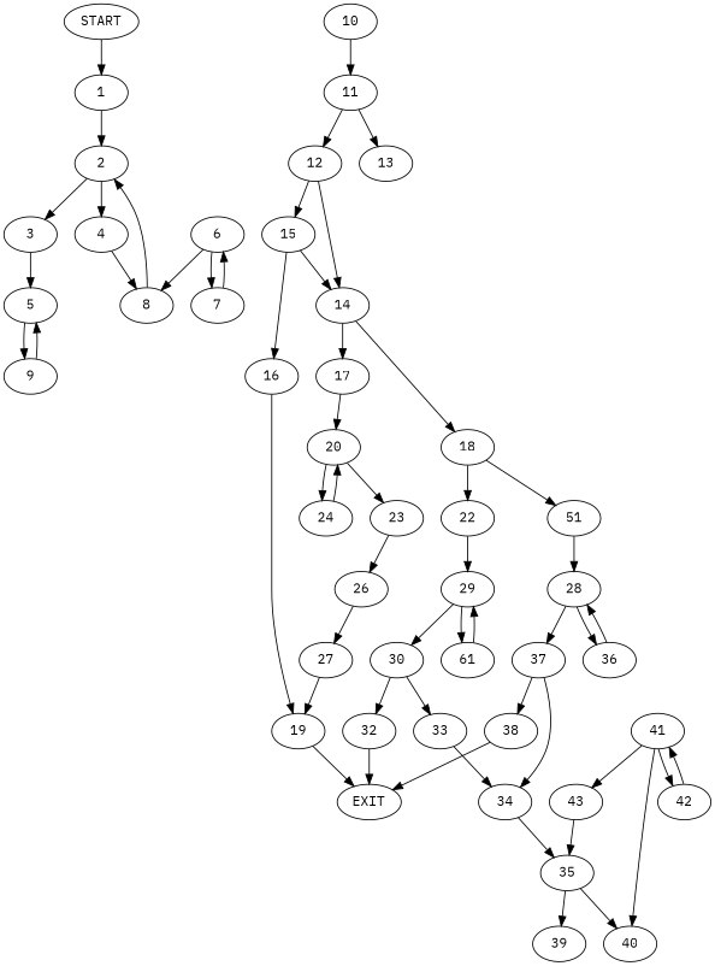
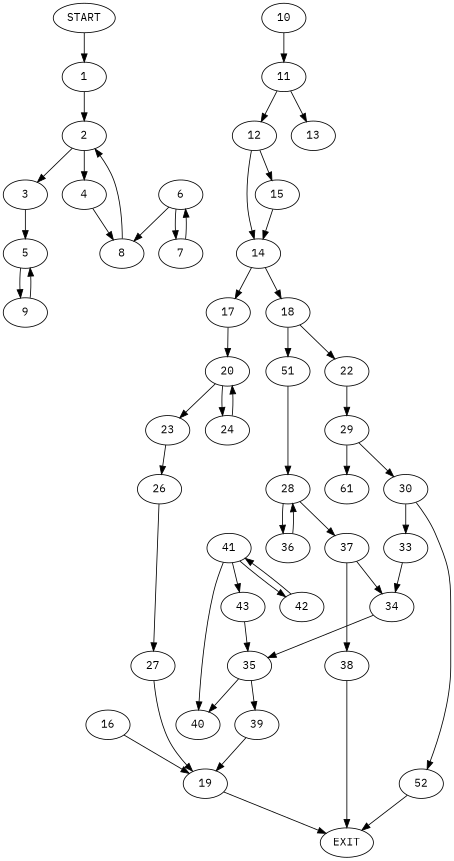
  digraph {
    fontname="IBM Plex Mono"
    node [fontname="IBM Plex Mono"]
    edge [fontname="IBM Plex Mono"]
    n1 [label=START]
    1
    2
    n4 [label=EXIT]
    3
    4
    5
    8
    9
    6
    7
    10
    11
    12
    13
    14
    15
    17
    18
    16
    20
    n22 [label=51]
    22
    19
    23
    24
    28
    29
    26
    36
    37
    30
    n33 [label=61]
    27
    34
    38
-   32
+   32 [label=52]
    33
    35
    39
    40
    41
    42
    43
    n1 -> 1
    1 -> 2
    2 -> 3
    2 -> 4
    3 -> 5
    4 -> 8
    5 -> 9
    8 -> 2
    9 -> 5
    6 -> 8
    6 -> 7
    7 -> 6
    10 -> 11
    11 -> 12
    11 -> 13
    12 -> 14
    12 -> 15
    14 -> 17
    14 -> 18
    15 -> 14
-   15 -> 16
    17 -> 20
    18 -> n22
    18 -> 22
    16 -> 19
    20 -> 23
    20 -> 24
    n22 -> 28
    22 -> 29
    19 -> n4
    23 -> 26
    24 -> 20
    28 -> 36
    28 -> 37
    29 -> 30
    29 -> n33
    26 -> 27
    36 -> 28
    37 -> 34
    37 -> 38
    30 -> 32
    30 -> 33
-   n33 -> 29
    27 -> 19
    34 -> 35
    38 -> n4
    32 -> n4
    33 -> 34
    35 -> 39
    35 -> 40
+   39 -> 19
    41 -> 40
    41 -> 42
    41 -> 43
    42 -> 41
    43 -> 35
  }
